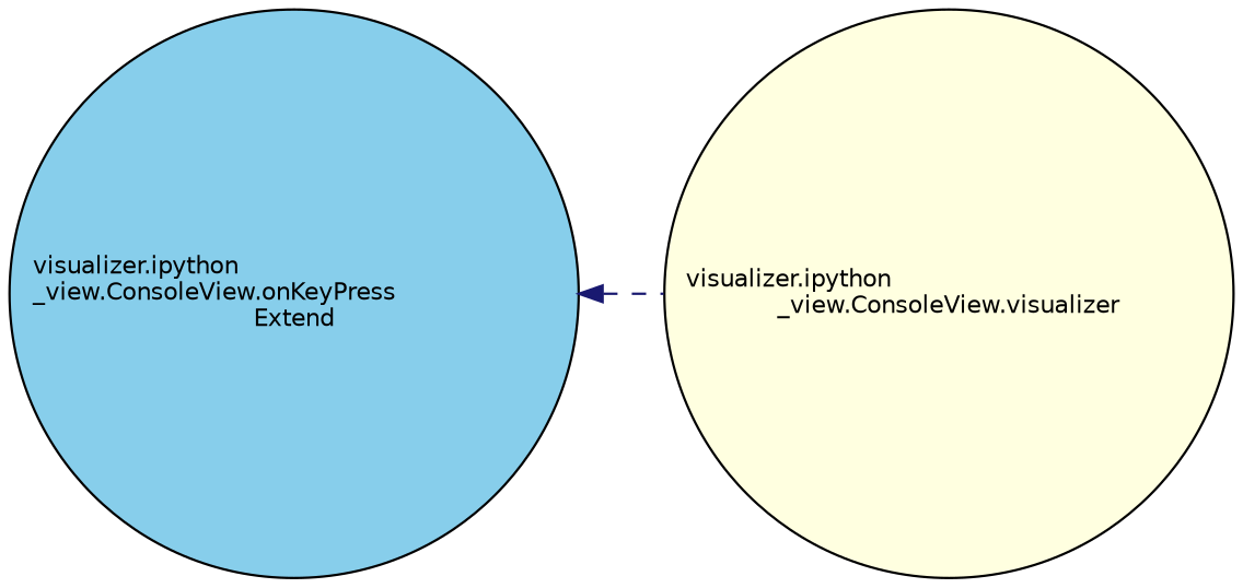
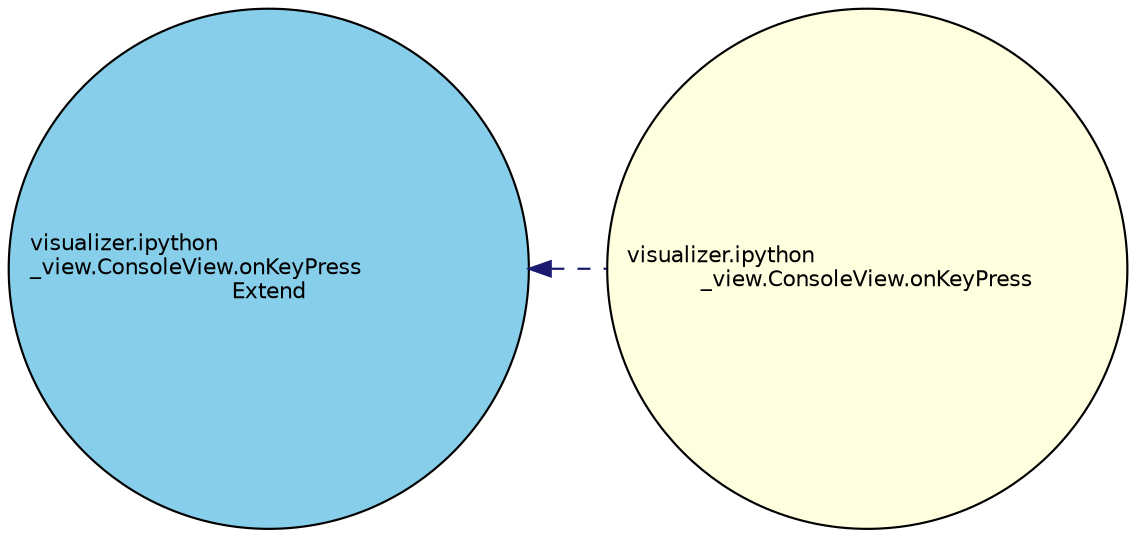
  digraph {
    rankdir=LR
    node [color=black fontname=Helvetica fontsize=10 shape=circle style=filled]
    n1 [fillcolor=skyblue fontcolor=black height=0.2 label="visualizer.ipython\l_view.ConsoleView.onKeyPress\lExtend" width=0.4]
-   n2 [fillcolor=lightyellow height=0.2 label="visualizer.ipython\l_view.ConsoleView.visualizer" width=0.4]
+   n2 [fillcolor=lightyellow height=0.2 label="visualizer.ipython\l_view.ConsoleView.onKeyPress" width=0.4]
    n1 -> n2 [color=midnightblue dir=back fontname=Helvetica fontsize=10 labelfontname=Helvetica labelfontsize=10 style=dashed]
  }
